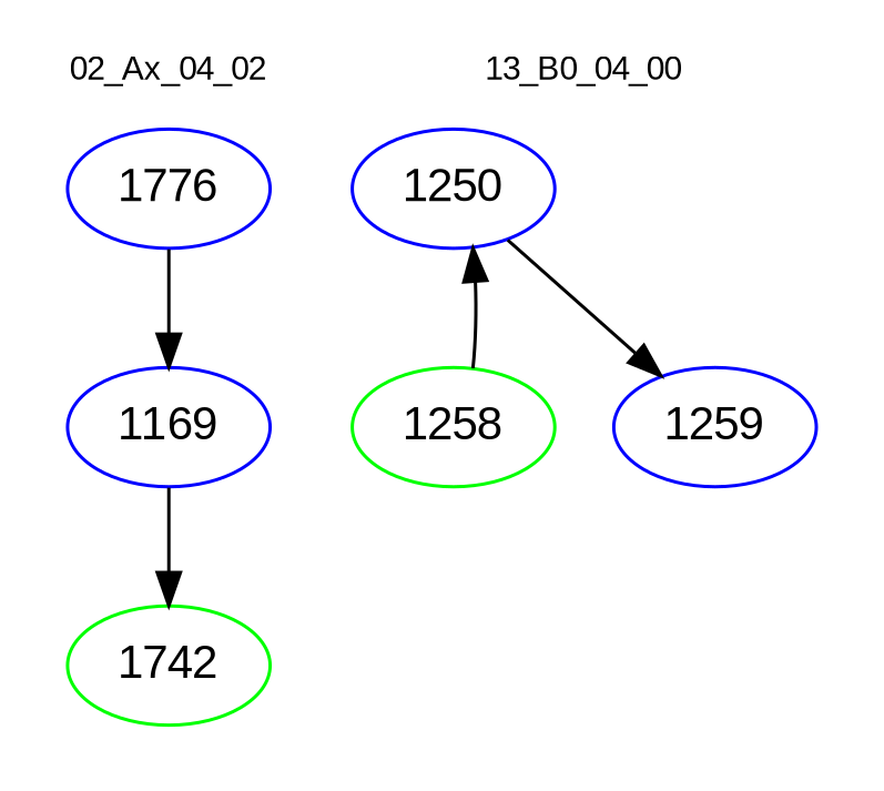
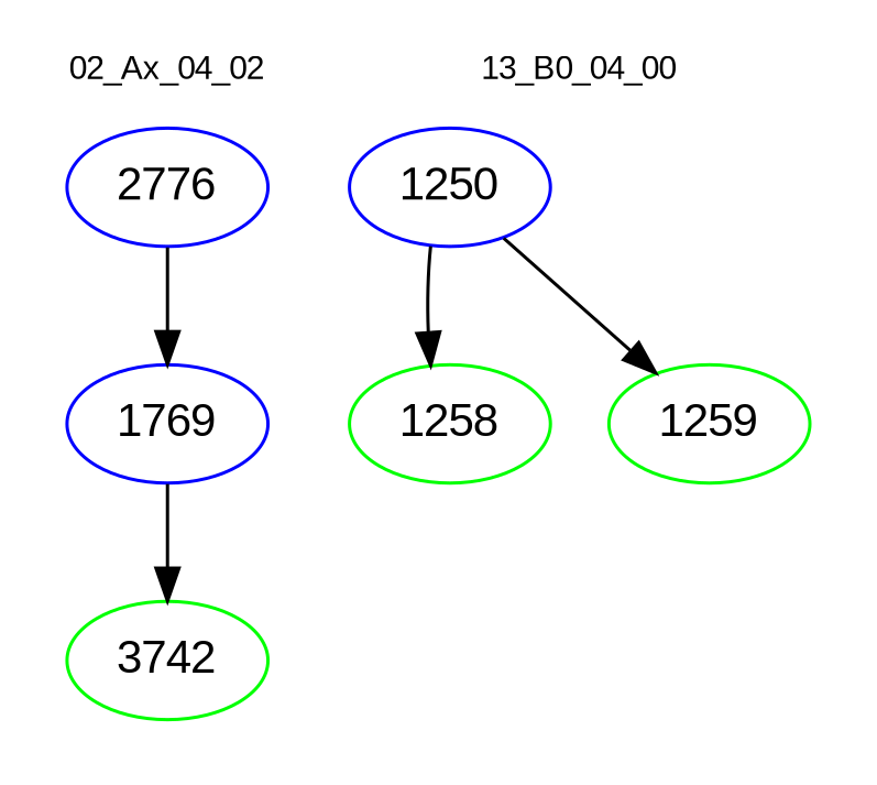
  digraph {
    fontname="Liberation Sans"
    node [color=blue fontname="Liberation Sans"]
    edge [color=black fontname="Liberation Sans"]
-   n1 [label=1169]
-   n2 [color=green label=1742]
-   n3 [label=1776]
+   n1 [label=1769]
+   n2 [color=green label=3742]
+   n3 [label=2776]
    n4 [label=1250]
    n5 [color=green label=1258]
-   n6 [label=1259]
+   n6 [color=green label=1259]
    subgraph cluster_1 {
      color=white
      fontsize=10
      label="02_Ax_04_02"
      n1
      n2
      n3
    }
    subgraph cluster_2 {
      color=white
      fontsize=10
      label="13_B0_04_00"
      n4
      n5
      n6
    }
    n1 -> n2
    n3 -> n1
-   n5 -> n4
+   n4 -> n5
    n4 -> n6
  }
